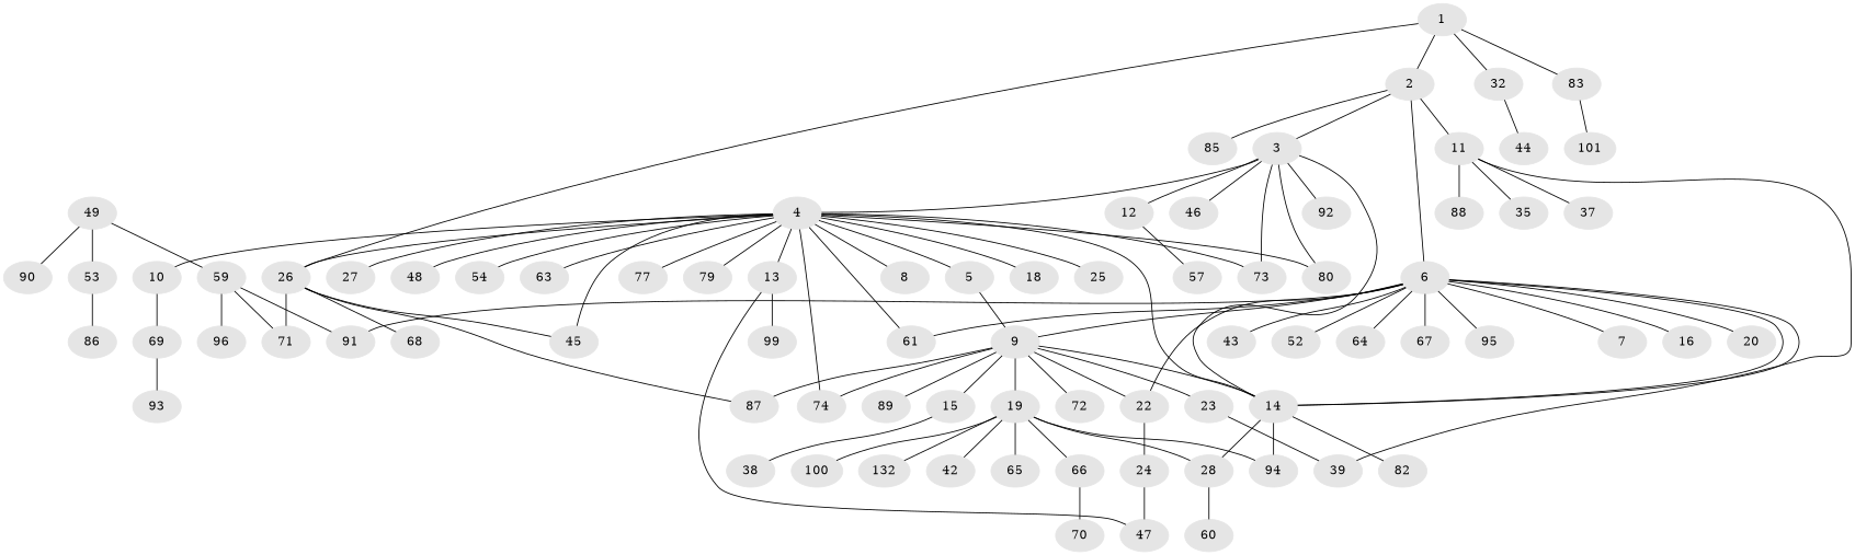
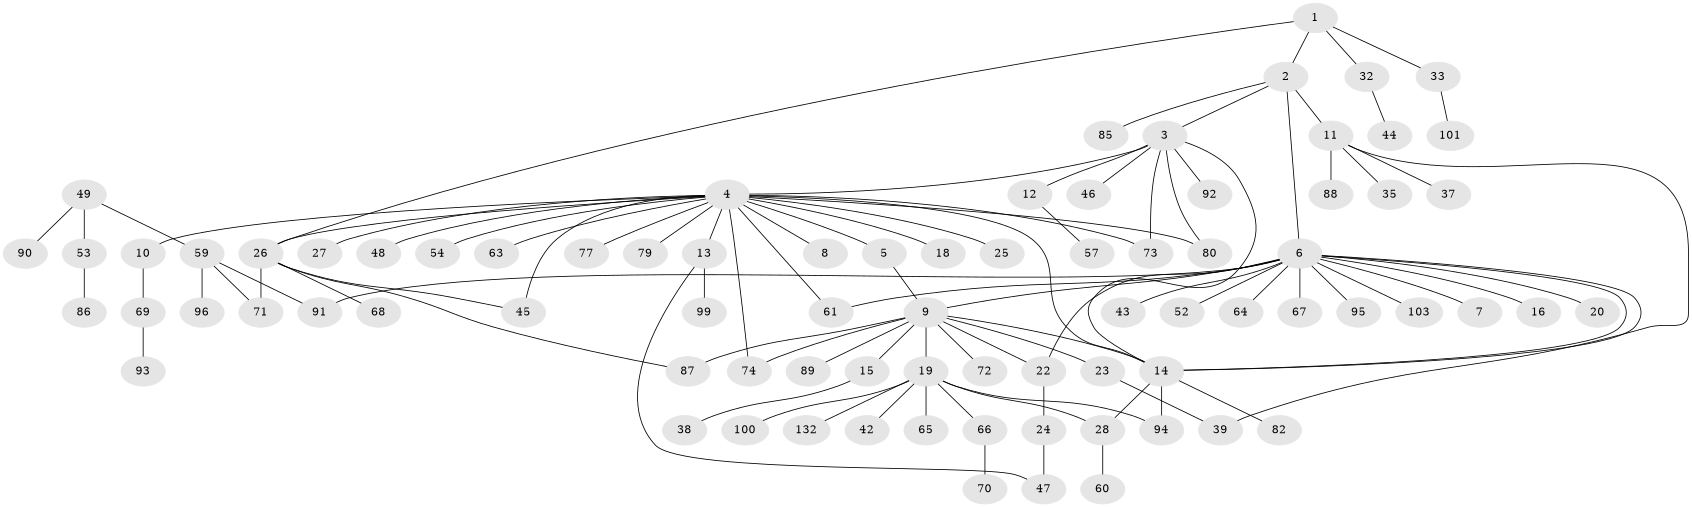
  graph {
    node [color=gray90 style=filled]
    2 [super="+41"]
    3 [super="+31"]
    6 [super="+50"]
    11 [super="+17"]
    85
    1
    26 [super="+29"]
    32
-   33 [super="+40" label=83]
+   33 [super="+40"]
    45 [super="+76"]
    87
    68
    71
    44
    101
    4 [super="+34"]
    12
    14 [super="+30"]
    46
    73
    80
    92
    61 [super="+104"]
    9 [super="+21"]
    7
    16
    20
    22
    43
    52
    64
    67 [super="+75"]
    91
    95
+   103
    35 [super="+97"]
    37
    39
    88
    5
    8
    10 [super="+78"]
    13 [super="+81"]
    18
    25
    27
    48
    54 [super="+55"]
    63
    74 [super="+83"]
    77
    79
    57 [super="+98"]
    28
    82
    94
    69
    47
    99
    15
    19 [super="+36"]
    23 [super="+58"]
    72
    89
    24 [super="+51"]
    38 [super="+84"]
    42 [super="+56"]
    65
    66
    100
    n71 [label=132]
    49
    53
    59 [super="+62"]
    90
    93
    60
    70
    86
    96
    2 -- 3
    2 -- 6
    2 -- 11
    2 -- 85
    3 -- 4
    3 -- 12
    3 -- 14
    3 -- 46
    3 -- 73
    3 -- 80
    3 -- 92
    6 -- 14
    6 -- 14
    6 -- 61
    6 -- 9
    6 -- 7
    6 -- 16
    6 -- 20
    6 -- 22
    6 -- 43
    6 -- 52
    6 -- 64
    6 -- 67
    6 -- 91
    6 -- 95
+   6 -- 103
    11 -- 35
    11 -- 37
    11 -- 39
    11 -- 88
    1 -- 2
    1 -- 26
    1 -- 32
    1 -- 33
    26 -- 45
    26 -- 87
    26 -- 68
    26 -- 71
    32 -- 44
    33 -- 101
    4 -- 26
    4 -- 45
    4 -- 14
    4 -- 73
    4 -- 80
    4 -- 61
    4 -- 5
    4 -- 8
    4 -- 10
    4 -- 13
    4 -- 18
    4 -- 25
    4 -- 27
    4 -- 48
    4 -- 54
    4 -- 63
    4 -- 74
    4 -- 77
    4 -- 79
    12 -- 57
    14 -- 28
    14 -- 82
    14 -- 94
    9 -- 87
    9 -- 14
    9 -- 22
    9 -- 74
    9 -- 15
    9 -- 19
    9 -- 23
    9 -- 72
    9 -- 89
    22 -- 24
    5 -- 9
    10 -- 69
    13 -- 47
    13 -- 99
    28 -- 60
    69 -- 93
    15 -- 38
    19 -- 28
    19 -- 94
    19 -- 42
    19 -- 65
    19 -- 66
    19 -- 100
    19 -- n71
    23 -- 39
    24 -- 47
    66 -- 70
    49 -- 53
    49 -- 59
    49 -- 90
    53 -- 86
    59 -- 71
    59 -- 91
    59 -- 96
  }
